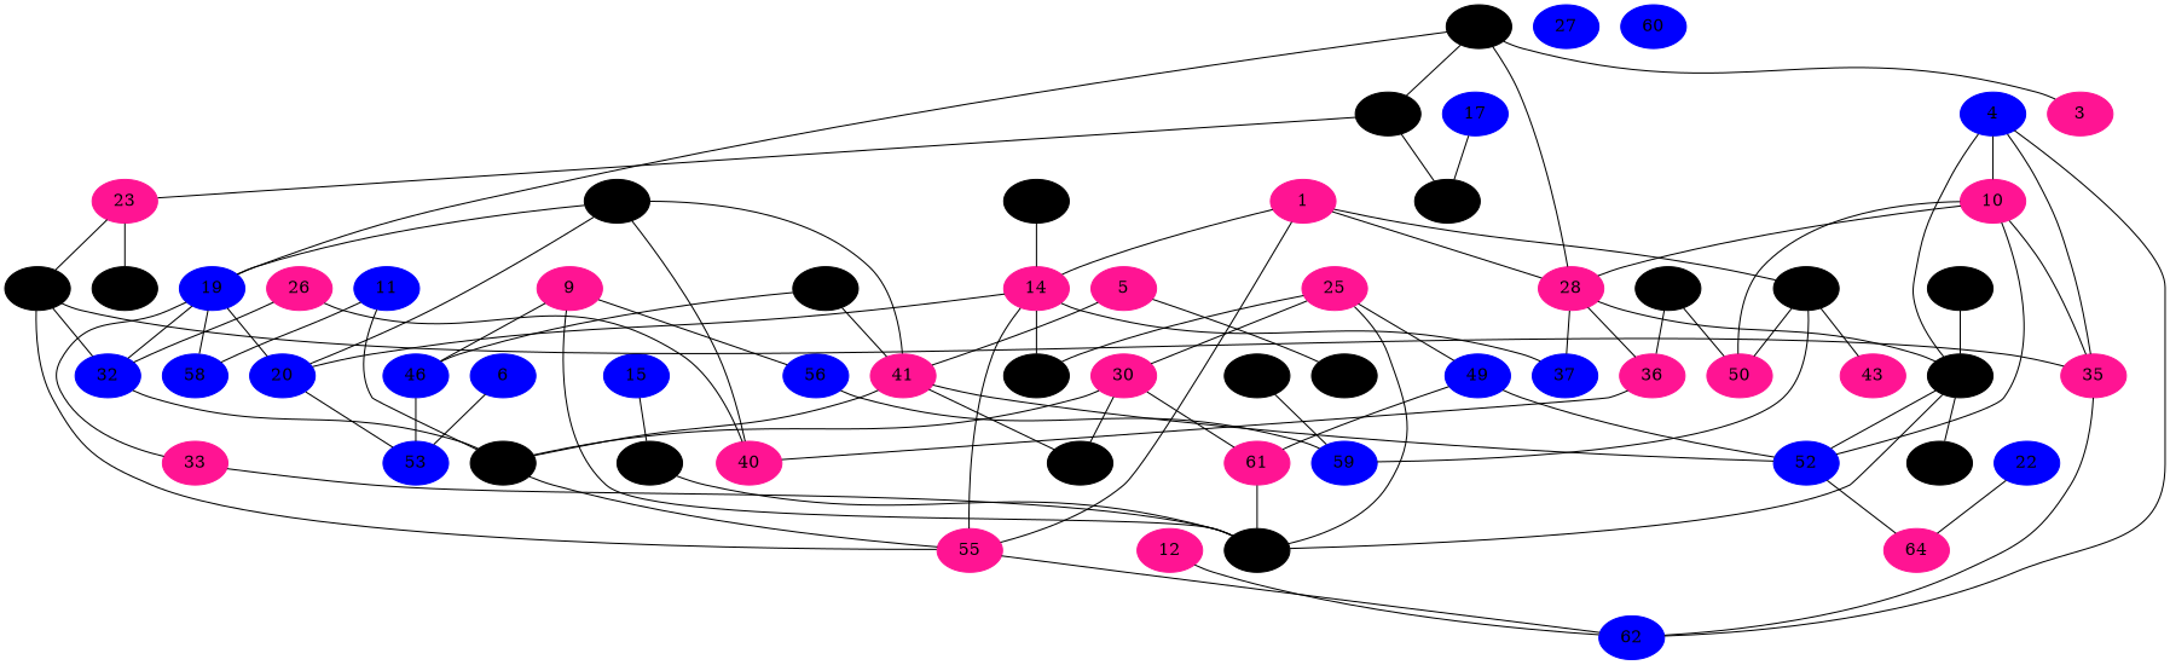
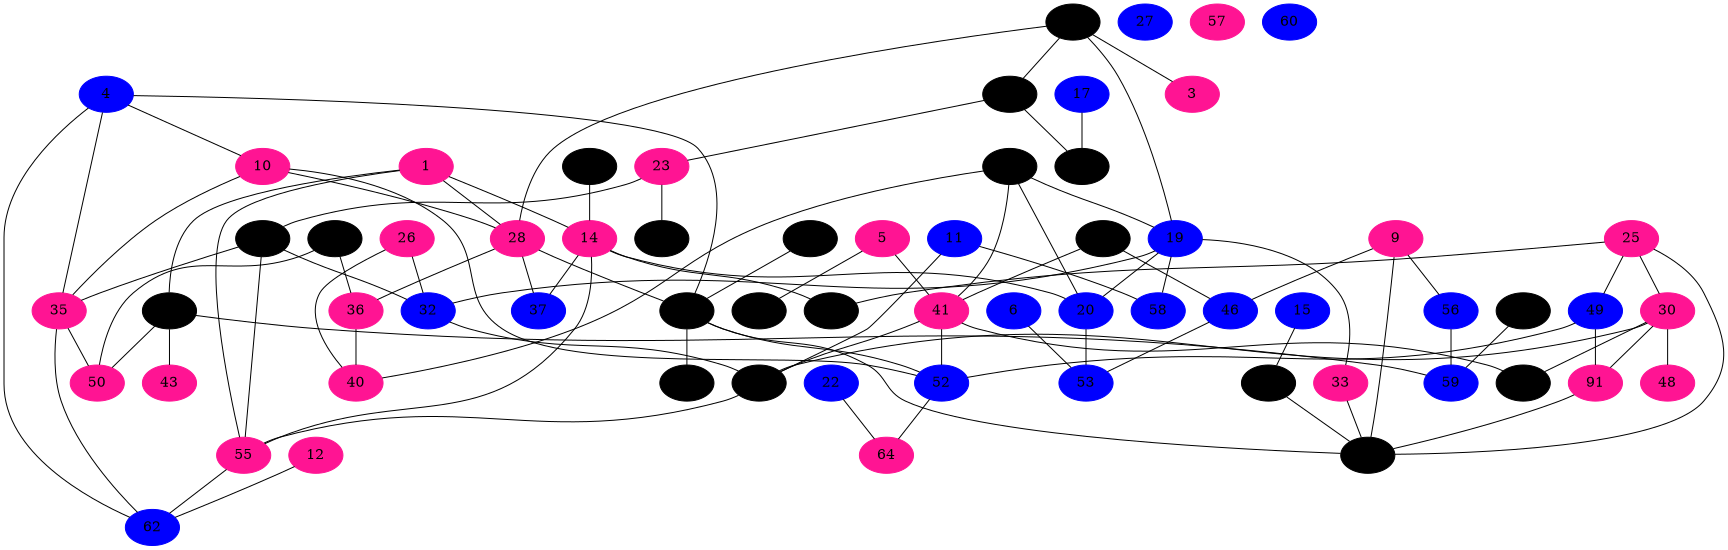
  graph {
    node [color=deeppink style=filled]
    8 [color=black]
    1
    14
    28
    55
    50
    43
    59 [color=blue]
    20 [color=blue]
    37 [color=blue]
    38 [color=black]
    42 [color=black]
    36
    62 [color=blue]
    2 [color=black]
    3
    19 [color=blue]
    21 [color=black]
    58 [color=blue]
    32 [color=blue]
    33
    39 [color=black]
    23
    4 [color=blue]
    10
    35
    52 [color=blue]
    65 [color=black]
    47 [color=black]
    5
    41
    51 [color=black]
    45 [color=black]
    63 [color=black]
    6 [color=blue]
    53 [color=blue]
    7 [color=black]
    40
    46 [color=blue]
    9
    56 [color=blue]
    64
    11 [color=blue]
    12
    13 [color=black]
    15 [color=blue]
    44 [color=black]
    16 [color=black]
    17 [color=blue]
    18 [color=black]
    24 [color=black]
    34 [color=black]
    22 [color=blue]
    25
    30
    49 [color=blue]
-   61
+   48
+   61 [label=91]
    26
    27 [color=blue]
    29 [color=black]
    54 [color=black]
+   57
    60 [color=blue]
    8 -- 50
    8 -- 43
    8 -- 59
    1 -- 8
    1 -- 14
    1 -- 28
    1 -- 55
    14 -- 55
    14 -- 20
    14 -- 37
    14 -- 38
    28 -- 37
    28 -- 42
    28 -- 36
    55 -- 62
    20 -- 53
    42 -- 52
    42 -- 65
    42 -- 47
    36 -- 40
    2 -- 28
    2 -- 3
    2 -- 19
    2 -- 21
    19 -- 20
    19 -- 58
    19 -- 32
    19 -- 33
    21 -- 39
    21 -- 23
    32 -- 45
    33 -- 65
    23 -- 24
    23 -- 34
    4 -- 42
    4 -- 62
    4 -- 10
    4 -- 35
    10 -- 28
-   10 -- 50
+   35 -- 50
    10 -- 35
    10 -- 52
    35 -- 62
    52 -- 64
    5 -- 41
    5 -- 51
    41 -- 52
    41 -- 45
    41 -- 63
    45 -- 55
    6 -- 53
    7 -- 50
    7 -- 36
    46 -- 53
    9 -- 65
    9 -- 46
    9 -- 56
    56 -- 59
    11 -- 58
    11 -- 45
    12 -- 62
    13 -- 14
    15 -- 44
    44 -- 65
    16 -- 20
    16 -- 19
    16 -- 41
    16 -- 40
    17 -- 39
    18 -- 42
    24 -- 55
    24 -- 32
    24 -- 35
    22 -- 64
    25 -- 38
    25 -- 65
    25 -- 30
    25 -- 49
    30 -- 45
    30 -- 63
+   30 -- 48
    30 -- 61
    49 -- 52
    49 -- 61
    61 -- 65
    26 -- 32
    26 -- 40
    29 -- 41
    29 -- 46
    54 -- 59
  }
